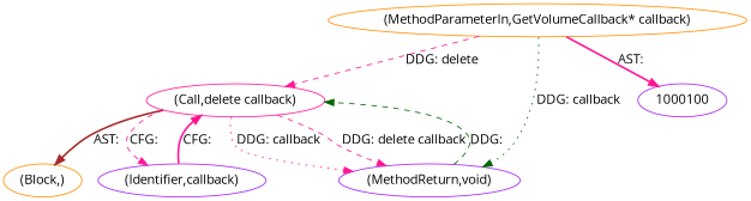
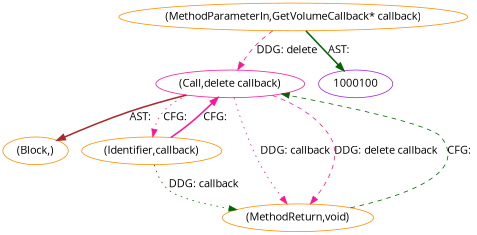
  digraph {
    fontname="Open Sans"
    node [color=darkorange fontname="Open Sans"]
    edge [color=deeppink fontname="Open Sans" style=dashed]
    n1 [color=deeppink label="(Call,delete callback)"]
    n2 [label="(Block,)"]
-   n3 [color=purple label="(Identifier,callback)"]
-   n4 [color=purple label="(MethodReturn,void)"]
+   n3 [label="(Identifier,callback)"]
+   n4 [label="(MethodReturn,void)"]
    n5 [label="(MethodParameterIn,GetVolumeCallback* callback)"]
    1000100 [color=purple]
    n1 -> n2 [color=brown label="AST: " style=bold]
-   n1 -> n3 [label="CFG: "]
+   n1 -> n3 [label="CFG: " style=dotted]
    n1 -> n4 [label="DDG: callback" style=dotted]
    n1 -> n4 [label="DDG: delete callback"]
    n3 -> n1 [label="CFG: " style=bold]
-   n4 -> n1 [color=darkgreen label="DDG: "]
+   n4 -> n1 [color=darkgreen label="CFG: "]
    n5 -> n1 [label="DDG: delete"]
-   n5 -> n4 [color=darkgreen label="DDG: callback" style=dotted]
-   n5 -> 1000100 [label="AST: " style=bold]
+   n3 -> n4 [color=darkgreen label="DDG: callback" style=dotted]
+   n5 -> 1000100 [color=darkgreen label="AST: " style=bold]
  }
